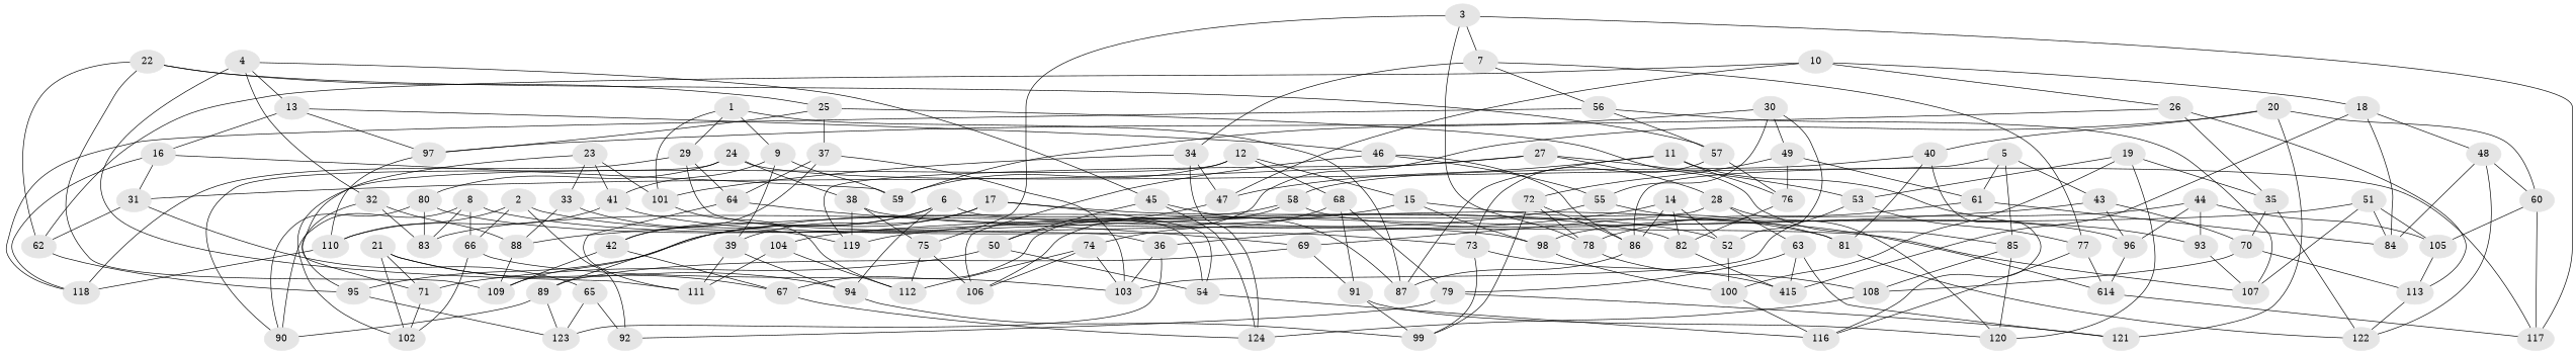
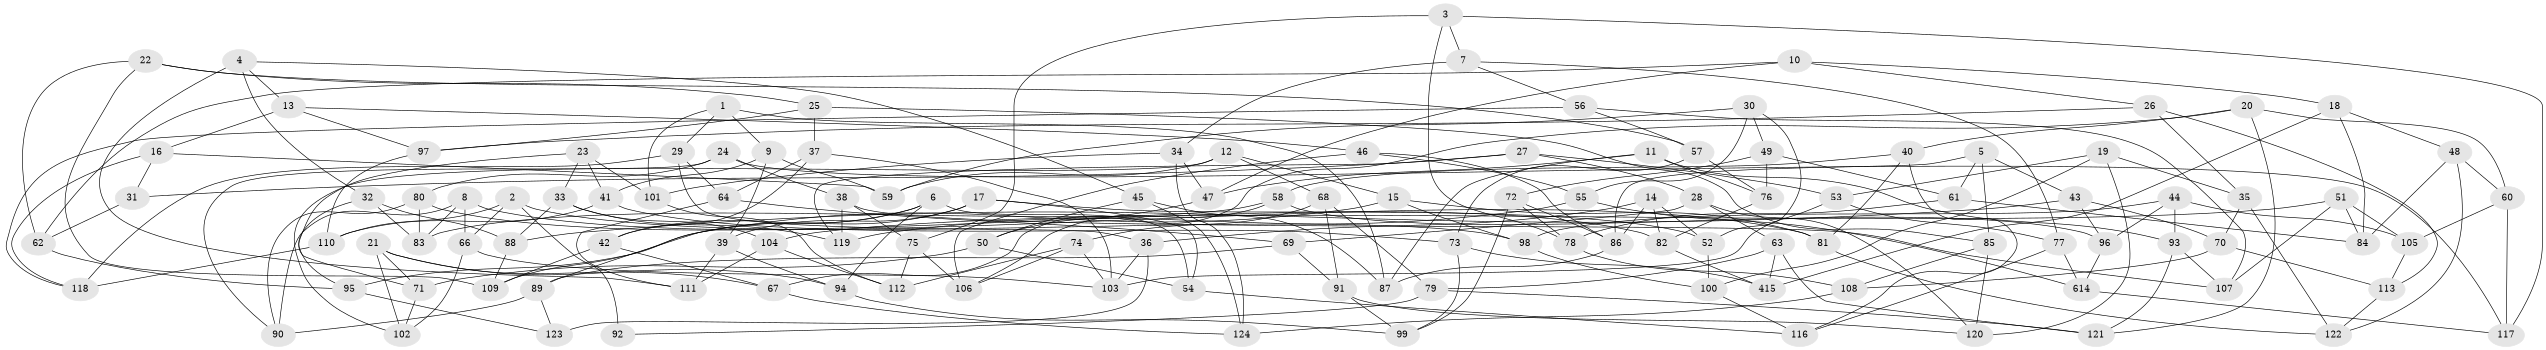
  graph {
    node [color=gray90 style=filled]
    1
    9
    29
    87
    101
    39
    41
    59
    36
    118
    64
    112
    2
    66
    92
    98
    110
    102
    103
    100
    3
    7
    75
    78
    117
    34
    56
    77
    106
    108
    4
    13
    32
    45
    111
    16
    46
    97
    83
    95
    88
    124
    50
    5
    43
    61
    85
    86
    70
    96
    84
    120
    6
    42
    54
    89
    94
    109
    67
    116
    90
    123
    99
    47
    57
    107
    n67 [label=614]
    8
    81
    122
    73
    10
    18
    26
    62
    48
    n77 [label=415]
    35
    113
    11
    76
    93
    82
    121
    12
    15
    68
    79
    74
    91
    31
    55
    14
    52
-   65
    17
    60
    19
    53
    20
    40
    58
    105
    21
    71
    22
    25
    37
    23
    33
    119
    104
    24
    38
    80
    27
    28
    63
    69
    30
    49
    72
    44
    51
    1 -- 9
    1 -- 29
    1 -- 87
    1 -- 101
    9 -- 39
    9 -- 41
    9 -- 59
    29 -- 36
    29 -- 118
    29 -- 64
    101 -- 112
    39 -- 111
    39 -- 94
    41 -- 110
    41 -- 73
    36 -- 103
    36 -- 123
    64 -- 111
    64 -- 69
    2 -- 66
    2 -- 92
    2 -- 98
    2 -- 110
    66 -- 102
    66 -- 103
    98 -- 100
    110 -- 118
    100 -- 116
    3 -- 7
    3 -- 75
    3 -- 78
    3 -- 117
    7 -- 34
    7 -- 56
    7 -- 77
    75 -- 112
    75 -- 106
    78 -- 108
    34 -- 101
    34 -- 124
    34 -- 47
    56 -- 118
    56 -- 57
    56 -- 107
    77 -- 116
    77 -- n67
    108 -- 124
    4 -- 13
    4 -- 32
    4 -- 45
    4 -- 111
    13 -- 16
    13 -- 46
    13 -- 97
    32 -- 83
    32 -- 95
    32 -- 88
    45 -- 87
    45 -- 124
    45 -- 50
    16 -- 59
    16 -- 118
    16 -- 31
    46 -- 106
    46 -- 86
    46 -- 55
    97 -- 110
    95 -- 123
    88 -- 109
    50 -- 54
    50 -- 71
    5 -- 43
    5 -- 61
    5 -- 85
    5 -- 86
    43 -- 88
    43 -- 70
    43 -- 96
    61 -- 78
    61 -- 84
    85 -- 108
    85 -- 120
    86 -- 87
    70 -- 108
    70 -- 113
    96 -- n67
    6 -- 42
    6 -- 54
    6 -- 89
    6 -- 94
    42 -- 109
    42 -- 67
    54 -- 116
    89 -- 90
    89 -- 123
    94 -- 99
    67 -- 124
    47 -- 50
    57 -- 73
    57 -- 76
    n67 -- 117
    8 -- 66
    8 -- 83
    8 -- 90
    8 -- 81
    81 -- 122
    73 -- 99
    73 -- n77
    10 -- 47
    10 -- 18
    10 -- 26
    10 -- 62
    18 -- 84
    18 -- 48
    18 -- n77
    26 -- 97
    26 -- 35
    26 -- 113
    62 -- 95
    48 -- 84
    48 -- 122
    48 -- 60
    35 -- 70
    35 -- 122
    113 -- 122
    11 -- 87
    11 -- 47
    11 -- 76
    11 -- 93
    76 -- 82
    93 -- 107
+   93 -- 121
    82 -- n77
    12 -- 59
    12 -- 102
    12 -- 15
    12 -- 68
    15 -- 98
    15 -- 95
    15 -- 81
    68 -- 79
    68 -- 74
    68 -- 91
    79 -- 92
    79 -- 121
    74 -- 112
    74 -- 103
    74 -- 106
    91 -- 120
    91 -- 99
    31 -- 62
-   31 -- 65
    55 -- n67
    55 -- 119
    14 -- 36
    14 -- 86
    14 -- 82
    14 -- 52
    52 -- 100
-   65 -- 92
-   65 -- 123
    17 -- 39
    17 -- 54
    17 -- 109
    17 -- 52
    60 -- 117
    60 -- 105
    19 -- 100
    19 -- 120
    19 -- 35
    19 -- 53
    53 -- 103
    53 -- 77
    20 -- 67
    20 -- 121
    20 -- 60
    20 -- 40
    40 -- 116
    40 -- 81
    40 -- 58
    58 -- 106
    58 -- 83
    58 -- 96
    105 -- 113
    21 -- 102
    21 -- 94
    21 -- 67
    21 -- 71
    71 -- 102
    22 -- 109
    22 -- 57
    22 -- 62
    22 -- 25
    25 -- 97
    25 -- 85
    25 -- 37
    37 -- 64
    37 -- 103
    37 -- 42
    23 -- 101
    23 -- 41
    23 -- 71
    23 -- 33
    33 -- 88
    33 -- 119
+   33 -- 104
    104 -- 112
    104 -- 111
    24 -- 117
    24 -- 90
    24 -- 38
    24 -- 80
    38 -- 75
    38 -- 107
    38 -- 119
    80 -- 83
    80 -- 90
    80 -- 82
    27 -- 31
    27 -- 53
    27 -- 119
    27 -- 28
    28 -- 120
    28 -- 63
    28 -- 69
    63 -- n77
    63 -- 121
    63 -- 79
    69 -- 89
    69 -- 91
    30 -- 59
    30 -- 55
    30 -- 52
    30 -- 49
    49 -- 61
    49 -- 76
    49 -- 72
    72 -- 78
    72 -- 86
    72 -- 99
    44 -- 98
    44 -- 96
    44 -- 93
    44 -- 105
    51 -- 84
    51 -- 107
    51 -- 105
    51 -- 104
  }
